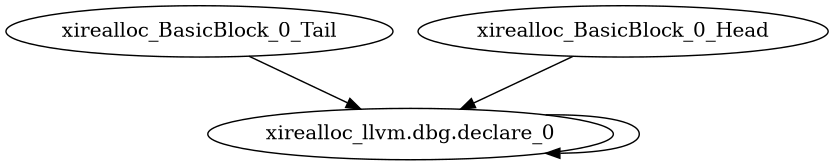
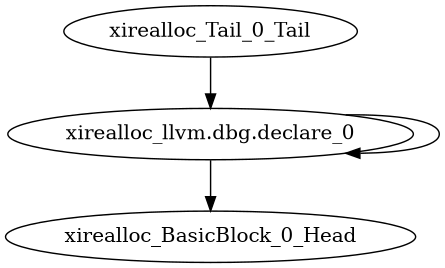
  digraph {
    "xirealloc_llvm.dbg.declare_0"
-   xirealloc_BasicBlock_0_Tail
+   xirealloc_BasicBlock_0_Tail [label=xirealloc_Tail_0_Tail]
    xirealloc_BasicBlock_0_Head
    "xirealloc_llvm.dbg.declare_0" -> "xirealloc_llvm.dbg.declare_0"
    xirealloc_BasicBlock_0_Tail -> "xirealloc_llvm.dbg.declare_0"
-   xirealloc_BasicBlock_0_Head -> "xirealloc_llvm.dbg.declare_0"
+   "xirealloc_llvm.dbg.declare_0" -> xirealloc_BasicBlock_0_Head
  }
